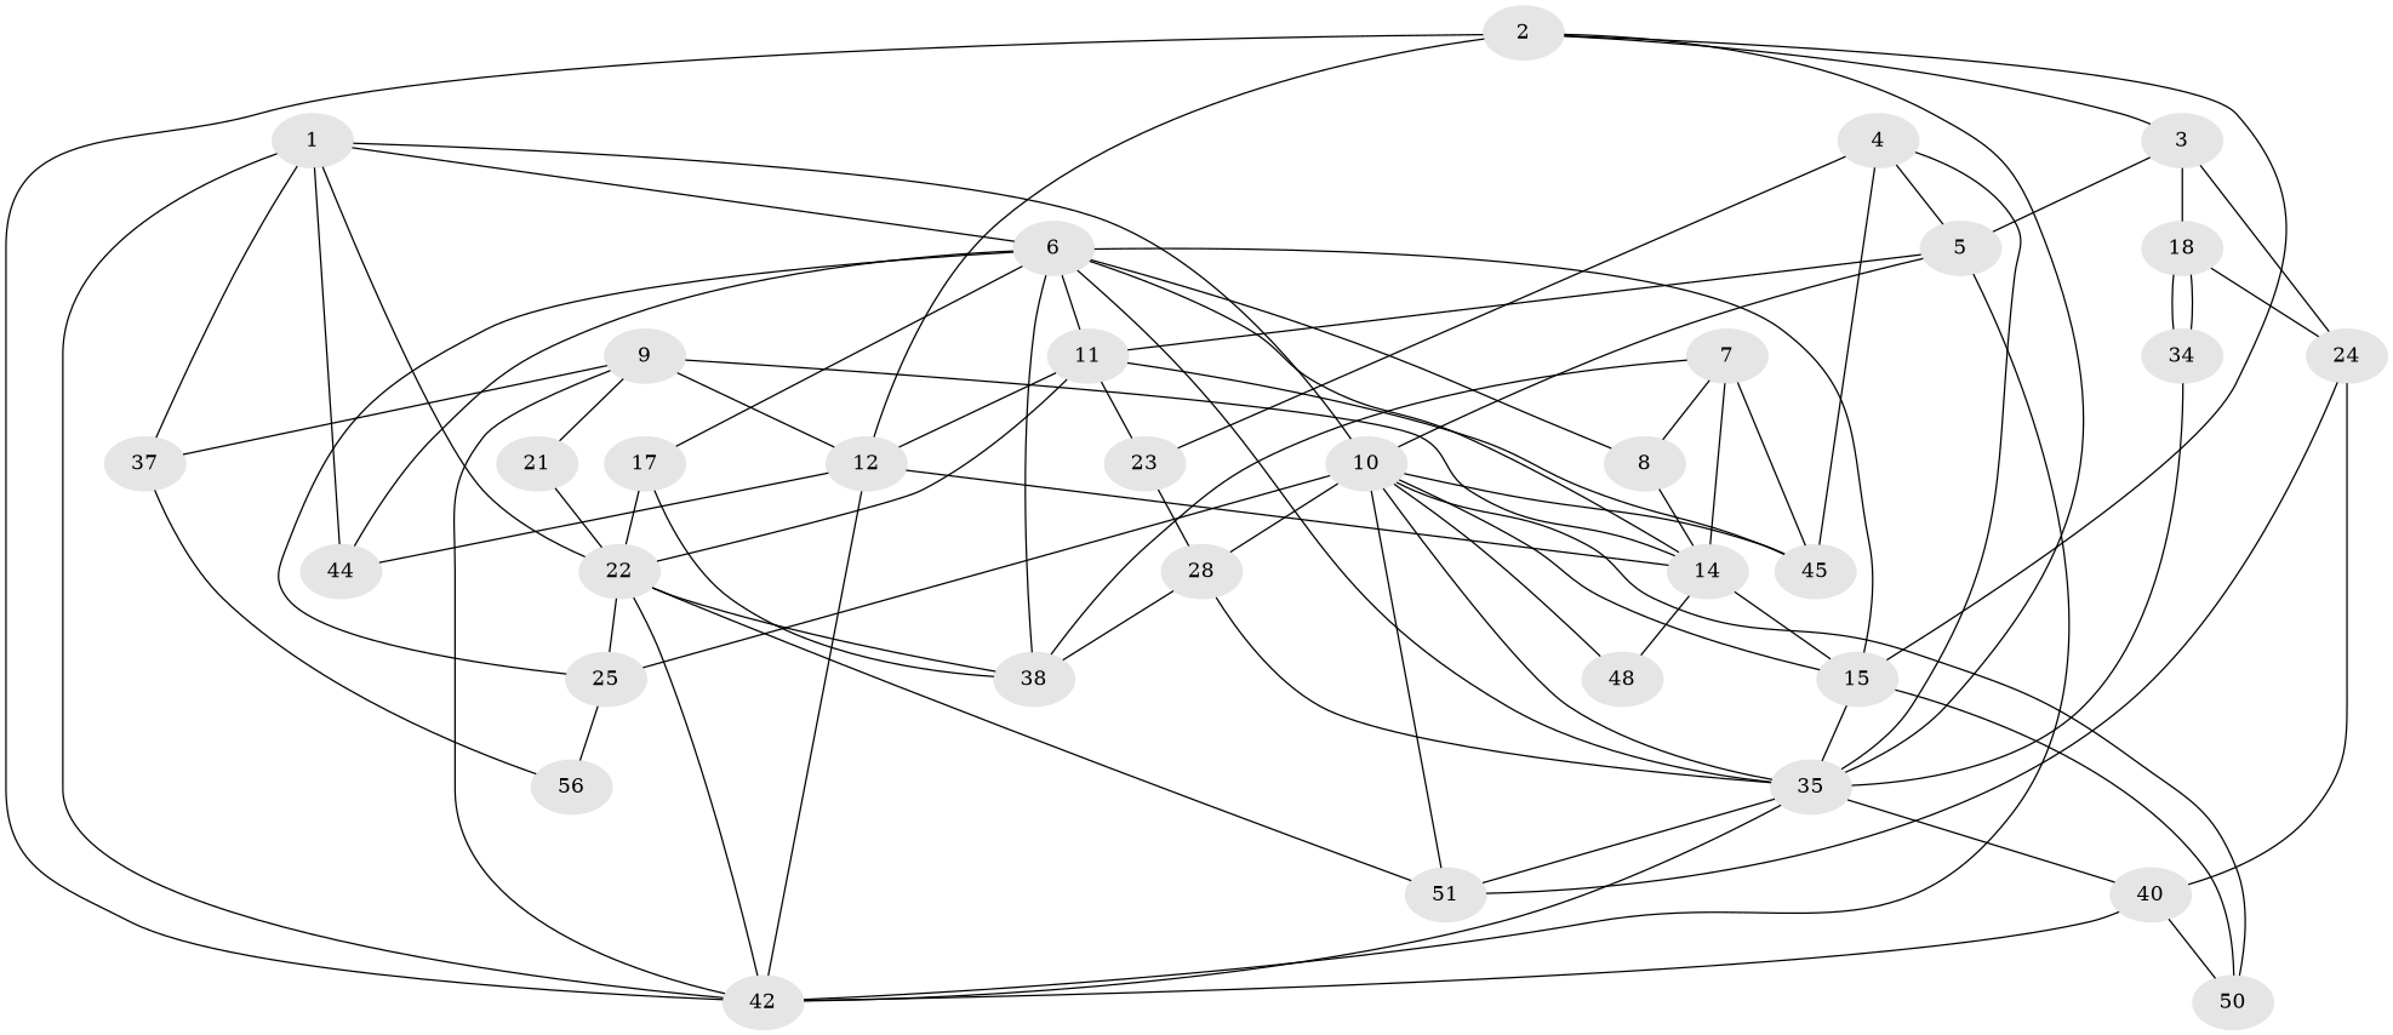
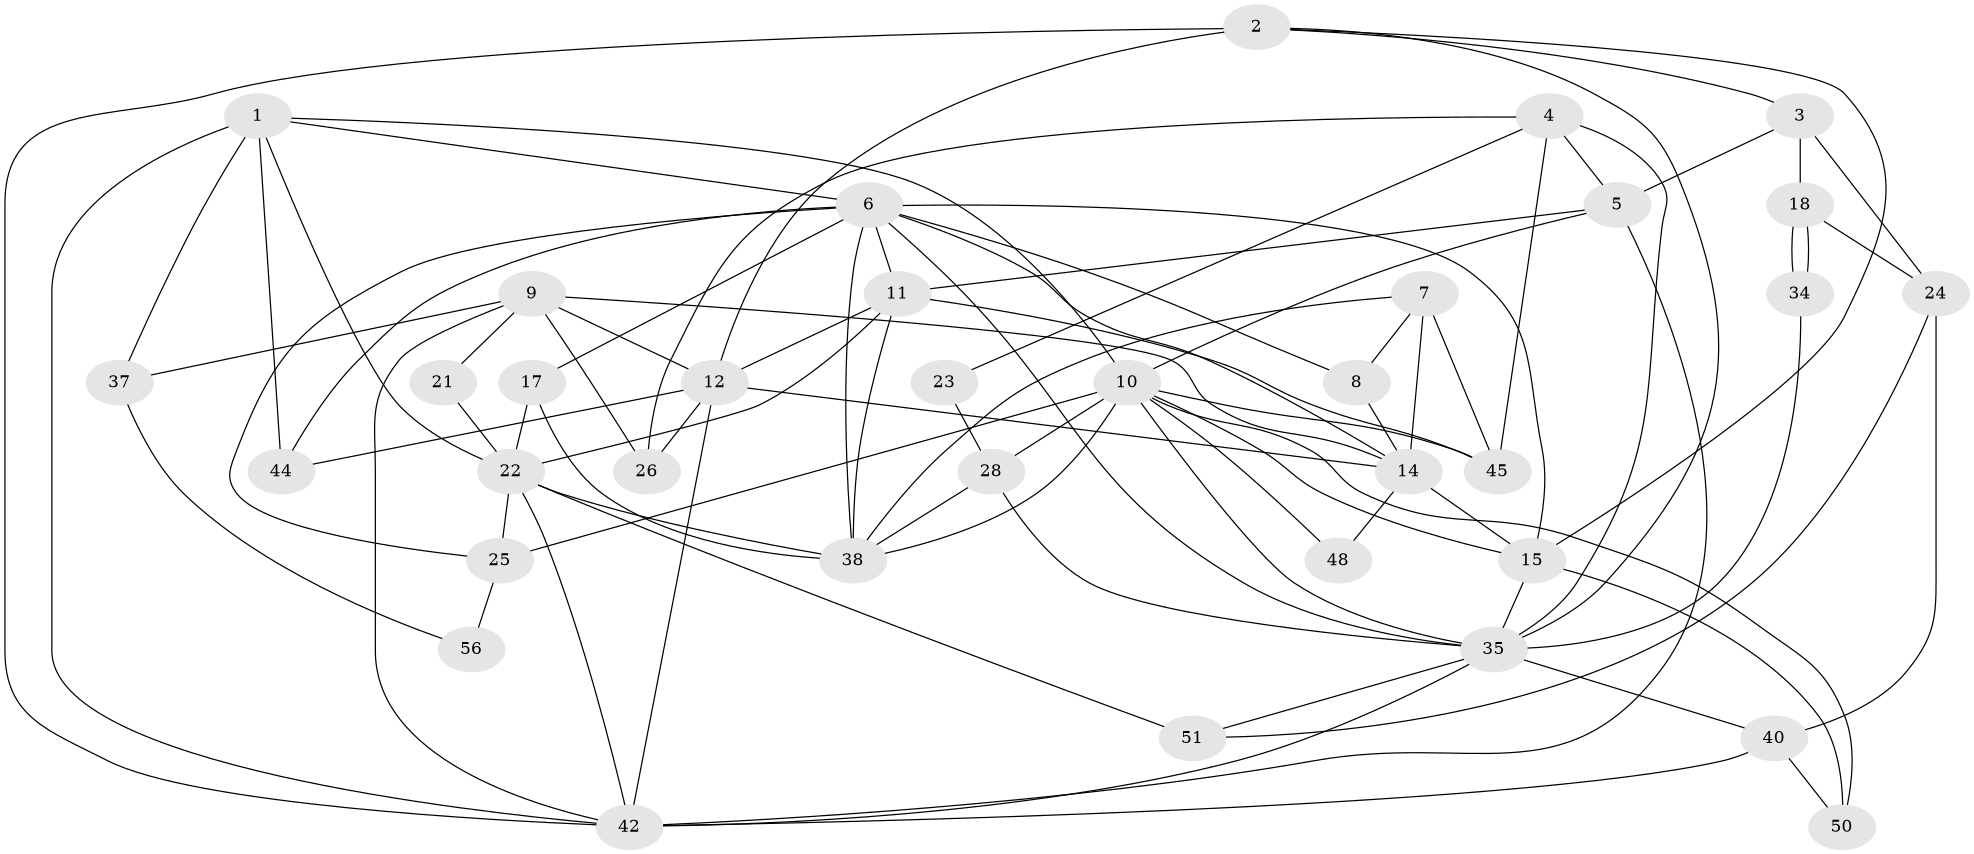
  graph {
    node [color=gray90 style=filled]
    1 [super="+16"]
    6 [super="+19"]
    10 [super="+53"]
    22 [super="+36"]
    37
    42 [super="+49"]
    44
    15 [super="+29"]
    35 [super="+58"]
    11 [super="+41"]
    8
    14 [super="+46"]
    17
    25 [super="+31"]
    38 [super="+55"]
    45 [super="+52"]
    28 [super="+47"]
    48
    50
    51
    56
    2 [super="+39"]
    3 [super="+33"]
    12 [super="+13"]
    5 [super="+43"]
    18 [super="+57"]
    24 [super="+32"]
+   26
    40 [super="+59"]
    34
    4 [super="+27"]
    23
    7 [super="+20"]
    9 [super="+54"]
    21
    1 -- 6
    1 -- 10
    1 -- 22
    1 -- 37
    1 -- 42
    1 -- 44
    6 -- 44
    6 -- 15
    6 -- 35
    6 -- 11
    6 -- 8
    6 -- 14
    6 -- 17
    6 -- 25
    6 -- 38
    10 -- 15
    10 -- 35
    10 -- 25
    10 -- 45
    10 -- 28
    10 -- 48
    10 -- 50
-   10 -- 51
+   10 -- 38
    22 -- 42
    22 -- 25
    22 -- 38
    22 -- 51
    37 -- 56
    15 -- 35
    15 -- 50
    35 -- 42
    35 -- 51
    35 -- 40
    11 -- 22
    11 -- 45
    11 -- 12
-   11 -- 23
+   11 -- 38
    8 -- 14
    14 -- 15
    14 -- 48
    17 -- 22
    17 -- 38
    25 -- 56
    28 -- 35
    28 -- 38 [weight=2]
    2 -- 42
    2 -- 15
    2 -- 35
    2 -- 3
    2 -- 12 [weight=2]
    3 -- 5
    3 -- 18
    3 -- 24 [weight=2]
    12 -- 42
    12 -- 44
    12 -- 14
+   12 -- 26
    5 -- 10
    5 -- 42
    5 -- 11
    18 -- 24
    18 -- 34
    18 -- 34
    24 -- 51
    24 -- 40
    40 -- 42
    40 -- 50
    34 -- 35
    4 -- 35
    4 -- 45 [weight=2]
    4 -- 5
+   4 -- 26
    4 -- 23
    23 -- 28
    7 -- 8 [weight=2]
    7 -- 14 [weight=2]
    7 -- 38
    7 -- 45
    9 -- 37
    9 -- 42
    9 -- 14
    9 -- 12 [weight=2]
+   9 -- 26
    9 -- 21
    21 -- 22
  }
